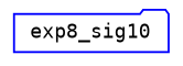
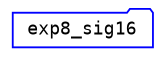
  digraph {
    rankdir=LR
    fontname="DejaVu Sans Mono"
-   n1 [color=blue fillcolor=white fontname="DejaVu Sans Mono" fontsize=10 height=0.2 label=exp8_sig10 shape=folder style=filled width=0.4]
+   n1 [color=blue fillcolor=white fontname="DejaVu Sans Mono" fontsize=10 height=0.2 label=exp8_sig16 shape=folder style=filled width=0.4]
  }
